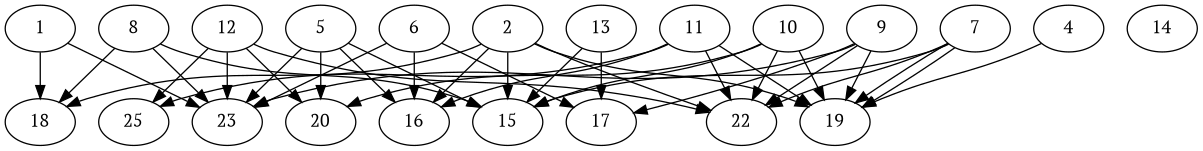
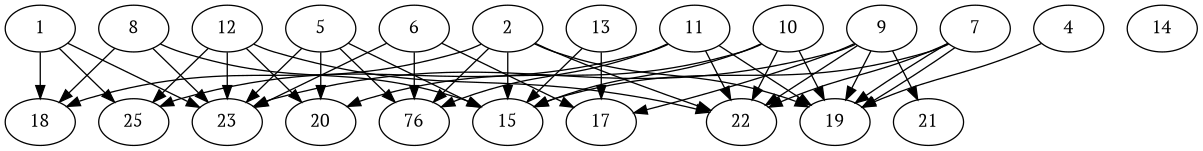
  digraph {
    fontname="PT Serif"
    node [alpha=0.12 fontname="PT Serif"]
    edge [fontname="PT Serif"]
    1 [alpha=0.18 expect_size=19474432]
    18 [alpha=0.02 expect_size=35992576]
    23 [alpha=0.15 expect_size=23087104]
    25 [expect_size=20180992]
    2 [alpha=0.01 expect_size=48710656]
    15 [alpha=0.02 expect_size=46595072]
-   16 [alpha=0.00 expect_size=26206208]
+   16 [alpha=0.00 expect_size=26206208 label=76]
    19 [alpha=0.09 expect_size=6494208]
    22 [alpha=0.05 expect_size=51663872]
    4 [alpha=0.05 expect_size=6289408]
    5 [alpha=0.11 expect_size=45128704]
    20 [alpha=0.18 expect_size=34919424]
    6 [alpha=0.06 expect_size=32157696]
    17 [expect_size=40044544]
    7 [alpha=0.18 expect_size=16396288]
    8 [alpha=0.07 expect_size=25057280]
    9 [expect_size=27062272]
+   21 [expect_size=31341568]
    10 [alpha=0.18 expect_size=46684160]
    11 [alpha=0.09 expect_size=33605632]
    12 [alpha=0.08 expect_size=28372992]
    13 [alpha=0.07 expect_size=31761408]
    14 [expect_size=34368512]
    1 -> 18
    1 -> 23
+   1 -> 25
    2 -> 18
    2 -> 15
    2 -> 16
    2 -> 19
    2 -> 22
    4 -> 19
    5 -> 23
    5 -> 15
    5 -> 16
    5 -> 20
    6 -> 23
    6 -> 16
    6 -> 17
    7 -> 15
    7 -> 19
    7 -> 19
    7 -> 22
    8 -> 18
    8 -> 23
    8 -> 15
    9 -> 23
    9 -> 19
    9 -> 22
    9 -> 17
+   9 -> 21
    10 -> 15
    10 -> 19
    10 -> 22
    10 -> 20
    11 -> 25
    11 -> 16
    11 -> 19
    11 -> 22
    12 -> 23
    12 -> 25
    12 -> 22
    12 -> 20
    13 -> 15
    13 -> 17
  }
